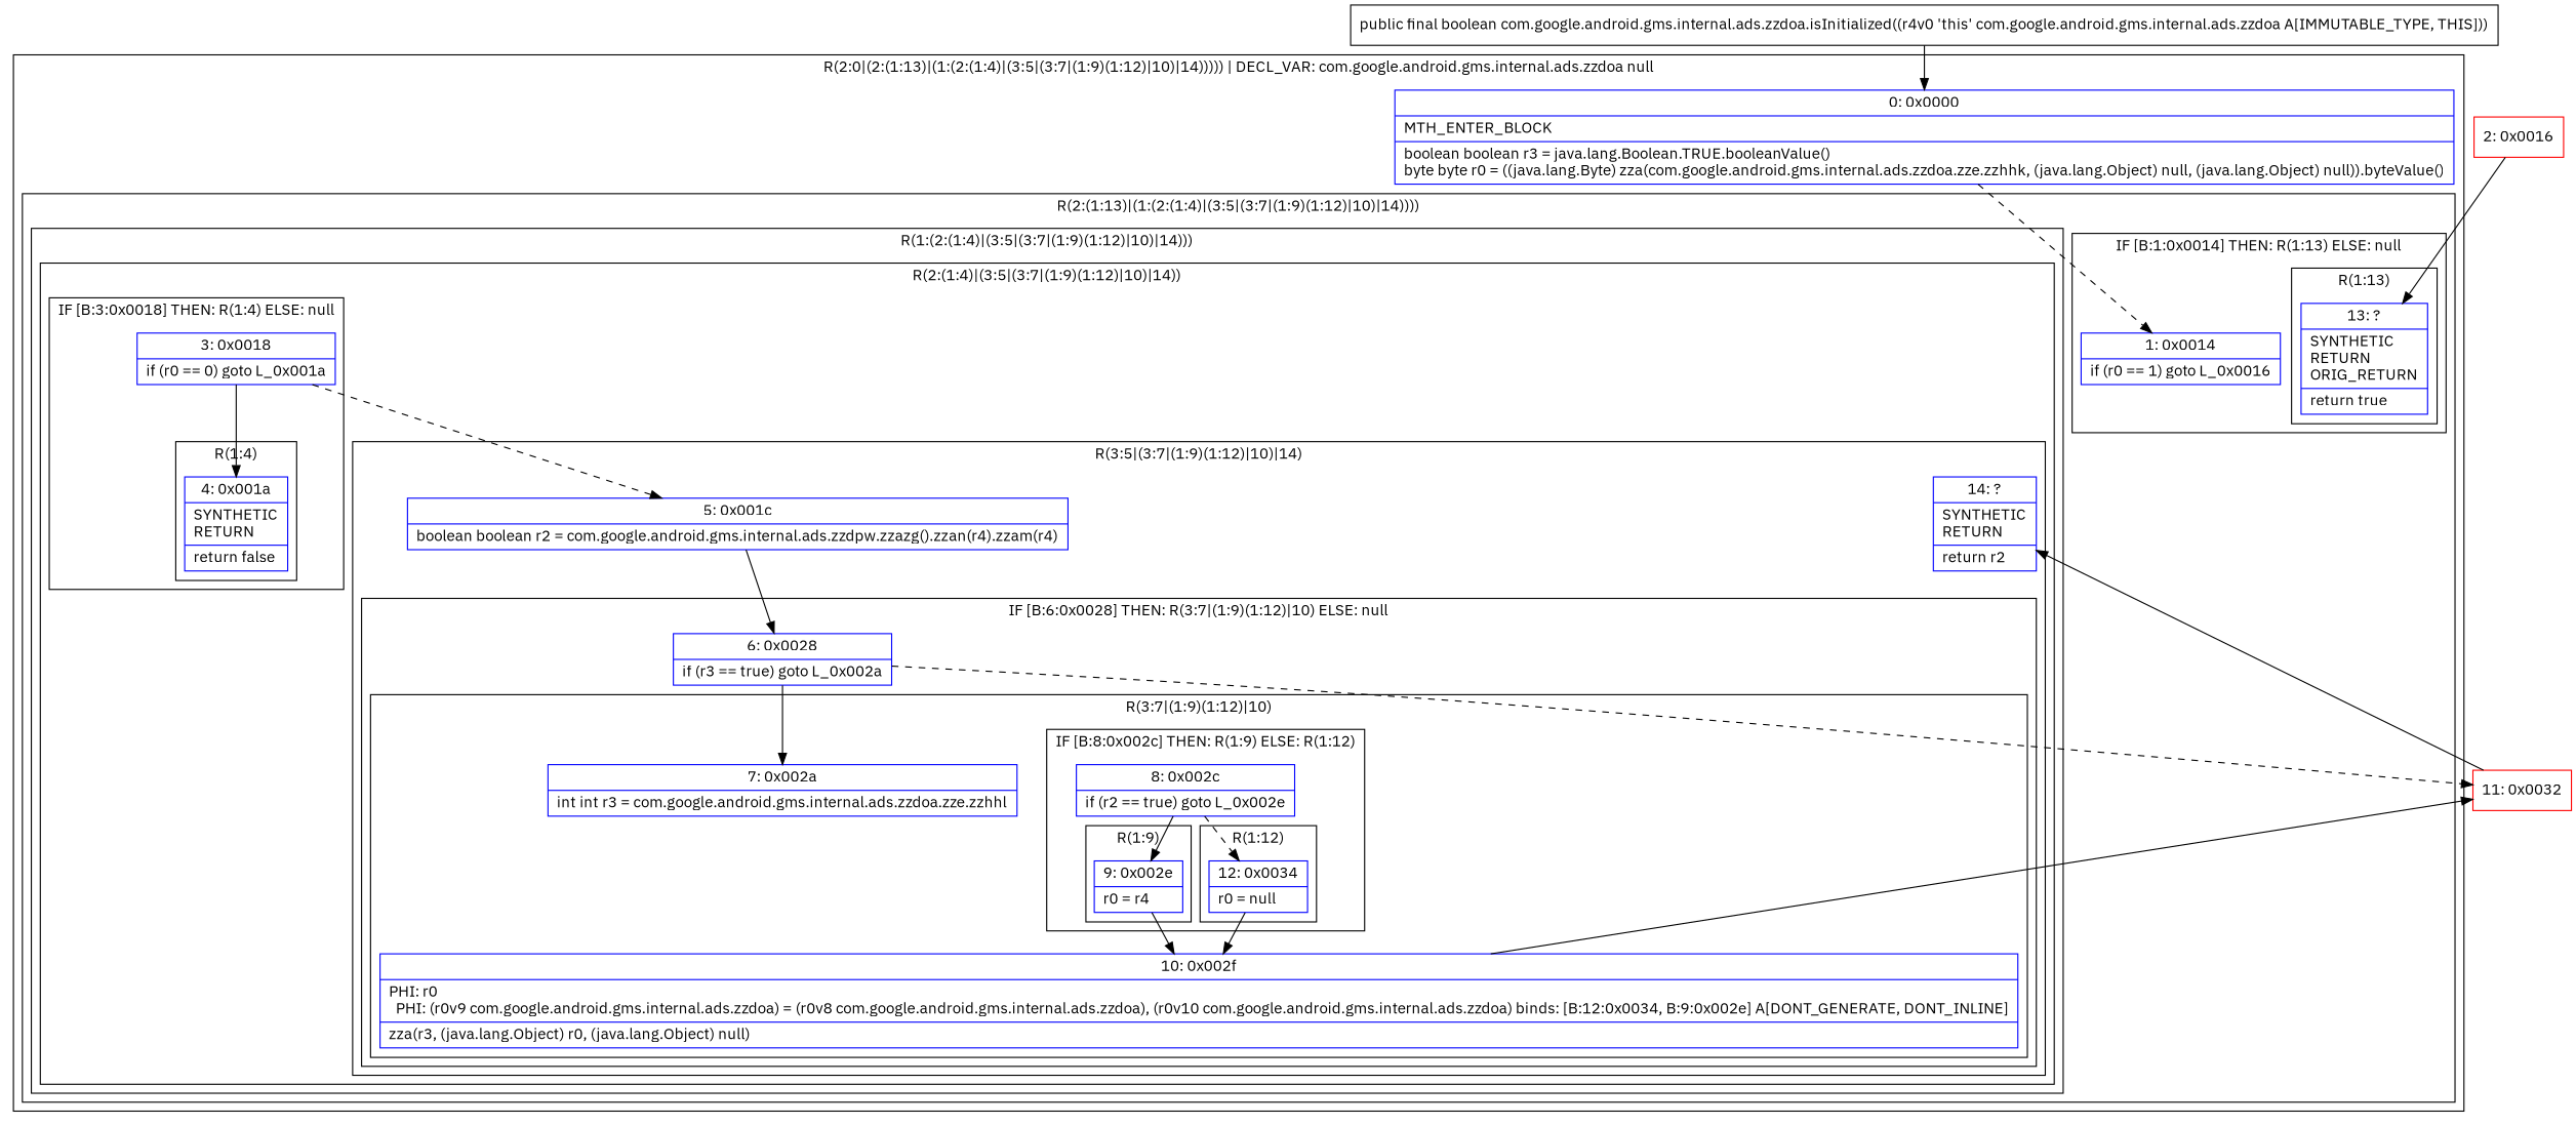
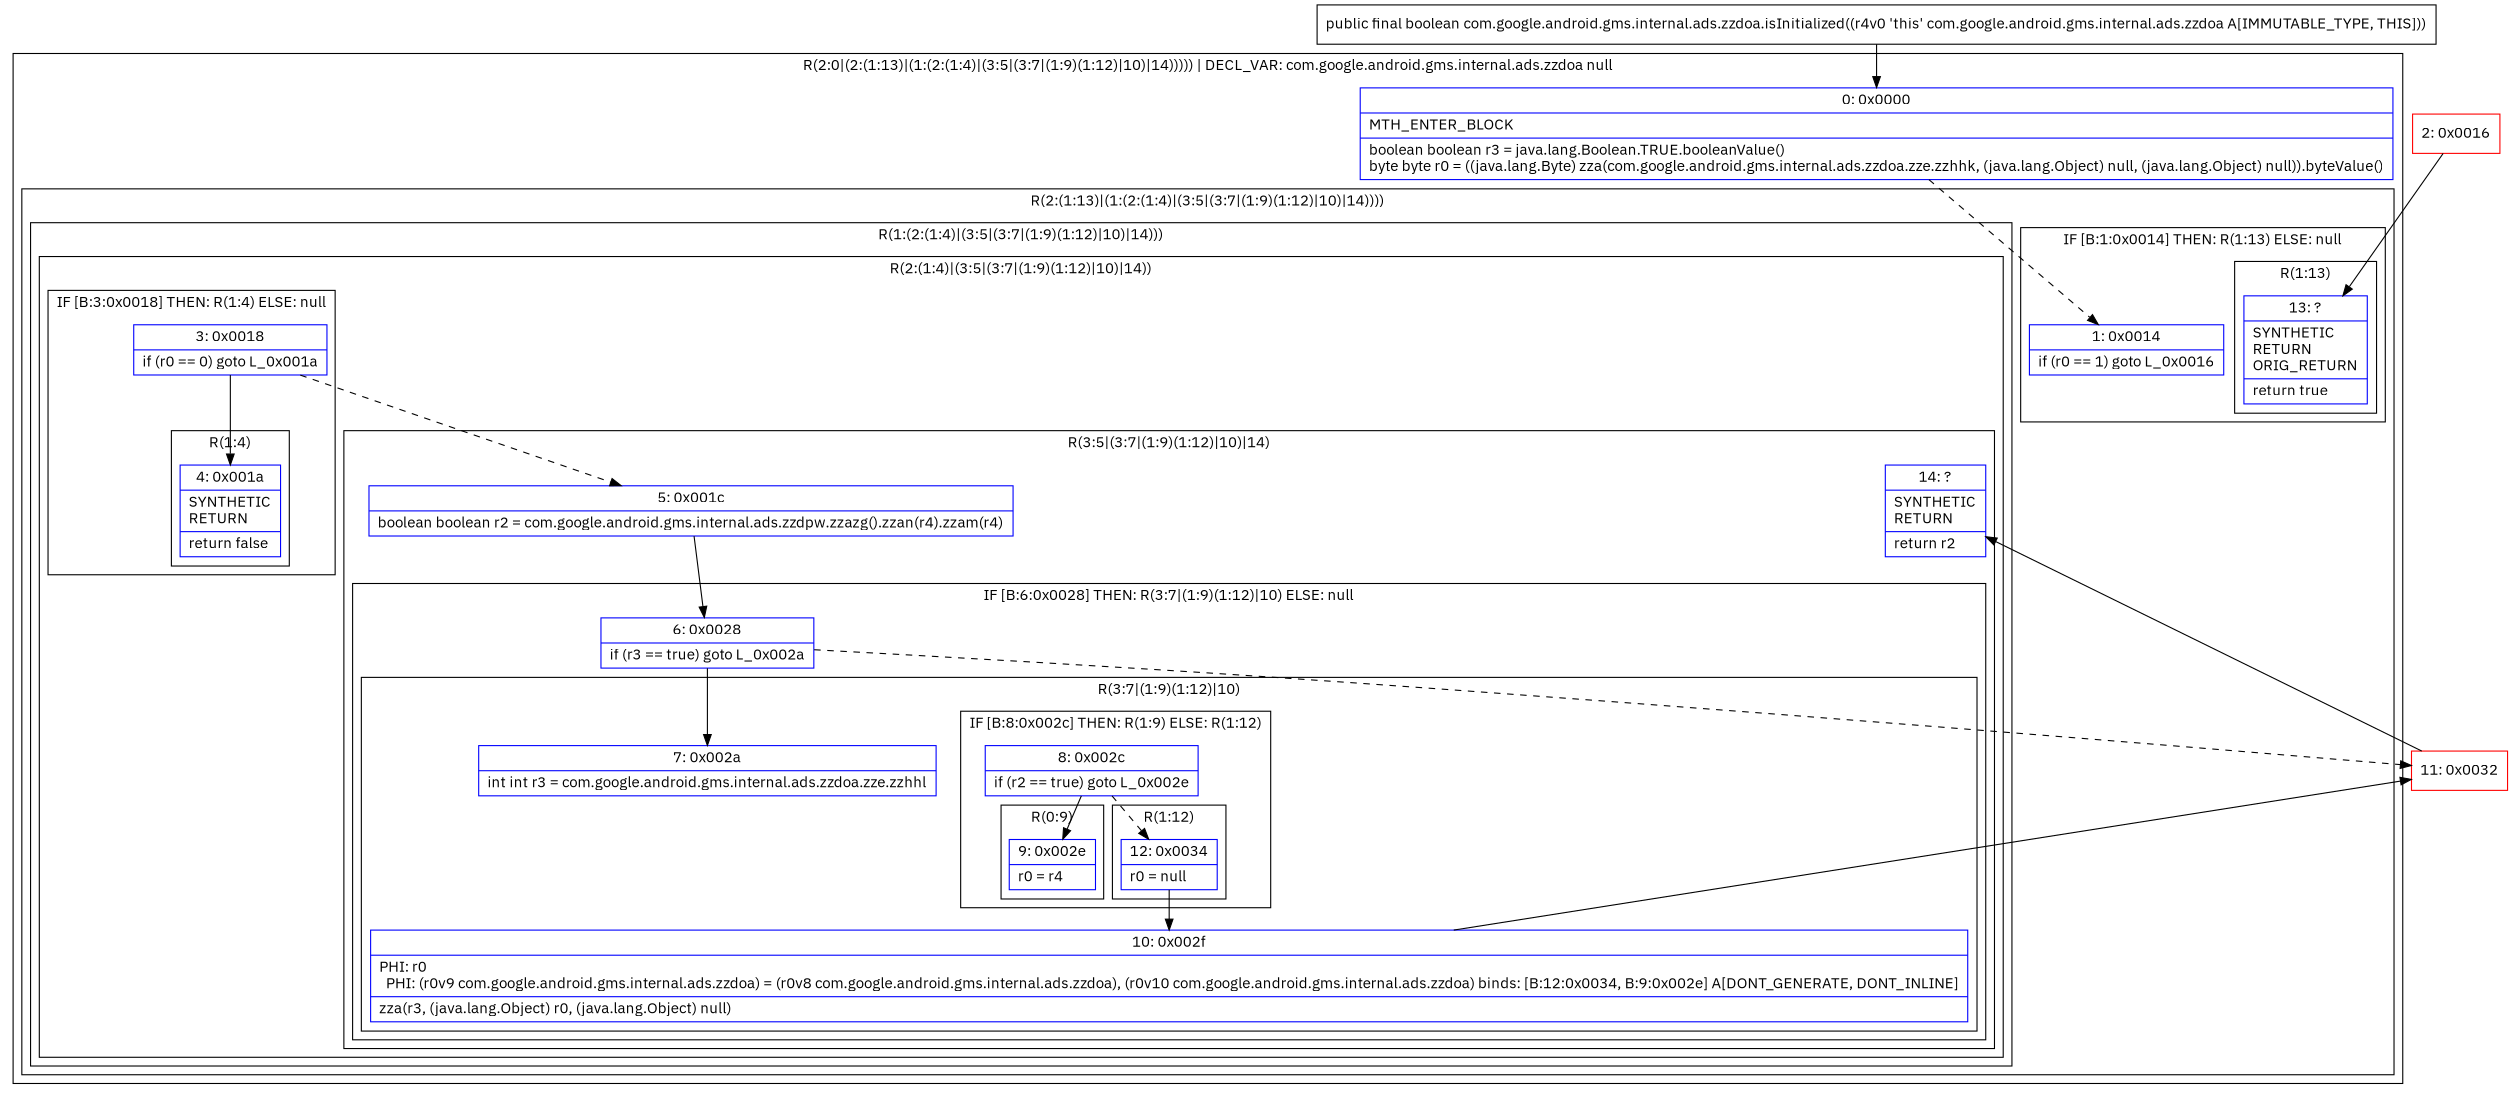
  digraph {
    fontname="IBM Plex Sans"
    node [color=blue fontname="IBM Plex Sans" shape=record]
    edge [fontname="IBM Plex Sans"]
    n1 [label="{13\:\ ?|SYNTHETIC\lRETURN\lORIG_RETURN\l|return true\l}"]
    n2 [label="{1\:\ 0x0014|if (r0 == 1) goto L_0x0016\l}"]
    n3 [label="{4\:\ 0x001a|SYNTHETIC\lRETURN\l|return false\l}"]
    n4 [label="{3\:\ 0x0018|if (r0 == 0) goto L_0x001a\l}"]
    n5 [label="{9\:\ 0x002e|r0 = r4\l}"]
    n6 [label="{12\:\ 0x0034|r0 = null\l}"]
    n7 [label="{8\:\ 0x002c|if (r2 == true) goto L_0x002e\l}"]
    n8 [label="{7\:\ 0x002a|int int r3 = com.google.android.gms.internal.ads.zzdoa.zze.zzhhl\l}"]
    n9 [label="{10\:\ 0x002f|PHI: r0 \l  PHI: (r0v9 com.google.android.gms.internal.ads.zzdoa) = (r0v8 com.google.android.gms.internal.ads.zzdoa), (r0v10 com.google.android.gms.internal.ads.zzdoa) binds: [B:12:0x0034, B:9:0x002e] A[DONT_GENERATE, DONT_INLINE]\l|zza(r3, (java.lang.Object) r0, (java.lang.Object) null)\l}"]
    n10 [label="{6\:\ 0x0028|if (r3 == true) goto L_0x002a\l}"]
    n11 [label="{5\:\ 0x001c|boolean boolean r2 = com.google.android.gms.internal.ads.zzdpw.zzazg().zzan(r4).zzam(r4)\l}"]
    n12 [label="{14\:\ ?|SYNTHETIC\lRETURN\l|return r2\l}"]
    n13 [label="{0\:\ 0x0000|MTH_ENTER_BLOCK\l|boolean boolean r3 = java.lang.Boolean.TRUE.booleanValue()\lbyte byte r0 = ((java.lang.Byte) zza(com.google.android.gms.internal.ads.zzdoa.zze.zzhhk, (java.lang.Object) null, (java.lang.Object) null)).byteValue()\l}"]
    n14 [color=red label="{11\:\ 0x0032}"]
    n15 [color=red label="{2\:\ 0x0016}"]
    n16 [label="{public final boolean com.google.android.gms.internal.ads.zzdoa.isInitialized((r4v0 'this' com.google.android.gms.internal.ads.zzdoa A[IMMUTABLE_TYPE, THIS])) }" color=""]
    subgraph cluster_1 {
      label="R(2:0|(2:(1:13)|(1:(2:(1:4)|(3:5|(3:7|(1:9)(1:12)|10)|14))))) | DECL_VAR: com.google.android.gms.internal.ads.zzdoa null\l"
      n13
      subgraph cluster_2 {
        label="R(2:(1:13)|(1:(2:(1:4)|(3:5|(3:7|(1:9)(1:12)|10)|14))))"
        subgraph cluster_3 {
          label="IF [B:1:0x0014] THEN: R(1:13) ELSE: null"
          n2
          subgraph cluster_4 {
            label="R(1:13)"
            n1
          }
        }
        subgraph cluster_5 {
          label="R(1:(2:(1:4)|(3:5|(3:7|(1:9)(1:12)|10)|14)))"
          subgraph cluster_6 {
            label="R(2:(1:4)|(3:5|(3:7|(1:9)(1:12)|10)|14))"
            subgraph cluster_7 {
              label="IF [B:3:0x0018] THEN: R(1:4) ELSE: null"
              n4
              subgraph cluster_8 {
                label="R(1:4)"
                n3
              }
            }
            subgraph cluster_9 {
              label="R(3:5|(3:7|(1:9)(1:12)|10)|14)"
              n11
              n12
              subgraph cluster_10 {
                label="IF [B:6:0x0028] THEN: R(3:7|(1:9)(1:12)|10) ELSE: null"
                n10
                subgraph cluster_11 {
                  label="R(3:7|(1:9)(1:12)|10)"
                  n8
                  n9
                  subgraph cluster_12 {
                    label="IF [B:8:0x002c] THEN: R(1:9) ELSE: R(1:12)"
                    n7
                    subgraph cluster_13 {
-                     label="R(1:9)"
+                     label="R(0:9)"
                      n5
                    }
                    subgraph cluster_14 {
                      label="R(1:12)"
                      n6
                    }
                  }
                }
              }
            }
          }
        }
      }
    }
    n4 -> n3
    n4 -> n11 [style=dashed]
-   n5 -> n9
    n6 -> n9
    n7 -> n5
    n7 -> n6 [style=dashed]
    n9 -> n14
    n10 -> n8
    n10 -> n14 [style=dashed]
    n11 -> n10
    n13 -> n2 [style=dashed]
    n14 -> n12
    n15 -> n1
    n16 -> n13
  }
